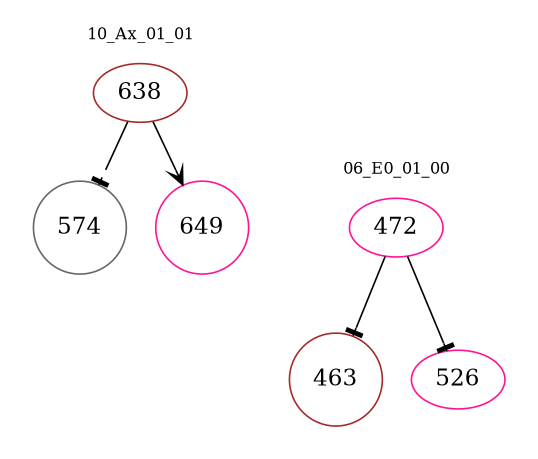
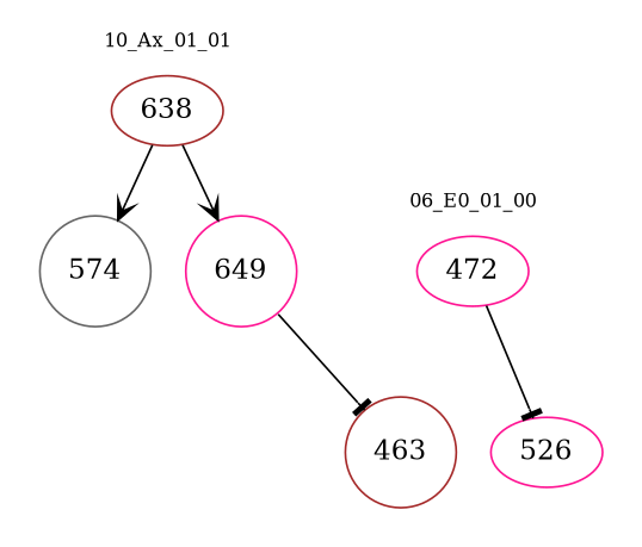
  digraph {
    node [color=deeppink shape=ellipse]
    edge [arrowhead=vee color=black]
    n1 [color=brown label=638]
    n2 [color=gray40 label=574 shape=circle]
    n3 [label=649 shape=circle]
    n4 [label=472]
    n5 [color=brown label=463 shape=circle]
    n6 [label=526]
    subgraph cluster_1 {
      color=white
      fontsize=10
      label="10_Ax_01_01"
      n1
      n2
      n3
    }
    subgraph cluster_2 {
      color=white
      fontsize=10
      label="06_E0_01_00"
      n4
      n5
      n6
    }
-   n1 -> n2 [arrowhead=tee]
+   n1 -> n2
    n1 -> n3
-   n4 -> n5 [arrowhead=tee]
+   n3 -> n5 [arrowhead=tee]
    n4 -> n6 [arrowhead=tee]
  }
